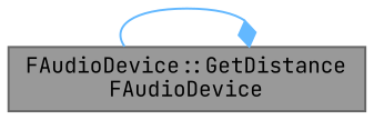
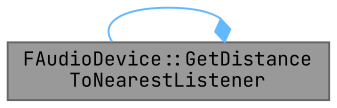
  digraph {
    rankdir=LR
    fontname="JetBrains Mono"
-   n1 [color=gray40 fillcolor=grey60 fontcolor=black fontname="JetBrains Mono" fontsize=10 height=0.2 label="FAudioDevice::GetDistance\lFAudioDevice" shape=box style=filled width=0.4]
+   n1 [color=gray40 fillcolor=grey60 fontcolor=black fontname="JetBrains Mono" fontsize=10 height=0.2 label="FAudioDevice::GetDistance\lToNearestListener" shape=box style=filled width=0.4]
    n1 -> n1 [color=steelblue1 fontname="JetBrains Mono" fontsize=10 labelfontname=Helvetica labelfontsize=10 style=solid arrowhead=diamond]
  }
